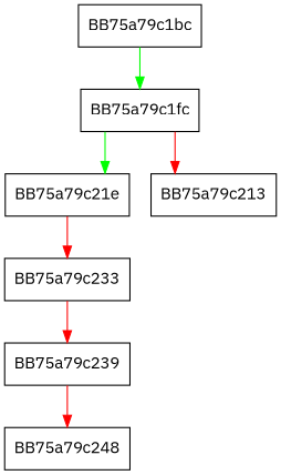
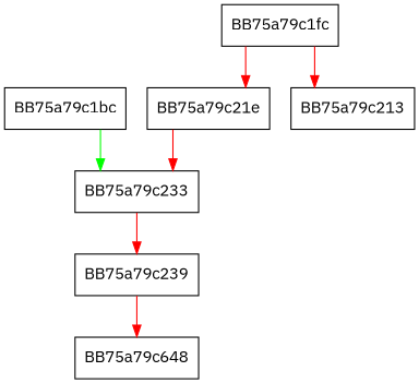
  digraph {
    fontname="IBM Plex Sans"
    splines=ortho
    node [fontname="IBM Plex Sans" shape=box]
    edge [color=red fontname="IBM Plex Sans"]
    BB75a79c1bc
    BB75a79c1fc
    BB75a79c21e
    BB75a79c213
    BB75a79c233
    BB75a79c239
-   BB75a79c248
-   BB75a79c1bc -> BB75a79c1fc [color=green]
-   BB75a79c1fc -> BB75a79c21e [color=green]
+   BB75a79c248 [label=BB75a79c648]
+   BB75a79c1bc -> BB75a79c233 [color=green]
+   BB75a79c1fc -> BB75a79c21e
    BB75a79c1fc -> BB75a79c213
    BB75a79c21e -> BB75a79c233
    BB75a79c233 -> BB75a79c239
    BB75a79c239 -> BB75a79c248
  }
